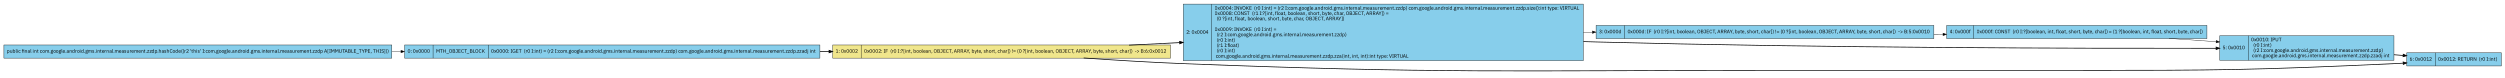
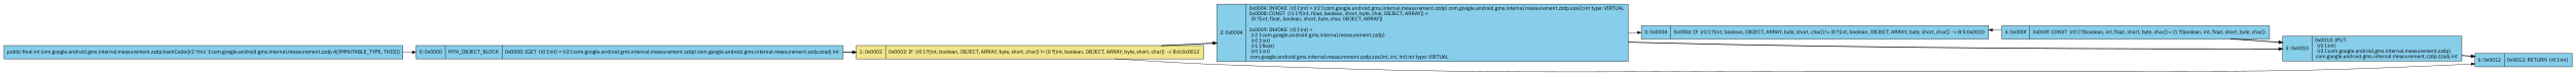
  digraph {
    fontname="IBM Plex Sans"
    rankdir=LR
    node [fillcolor=skyblue fontname="IBM Plex Sans" shape=record style=filled]
    edge [fontname="IBM Plex Sans" style=bold]
    n1 [label="{0\:\ 0x0000|MTH_OBJECT_BLOCK\l|0x0000: IGET  (r0 I:int) = (r2 I:com.google.android.gms.internal.measurement.zzdp) com.google.android.gms.internal.measurement.zzdp.zzadj int \l}"]
    n2 [fillcolor=khaki label="{1\:\ 0x0002|0x0002: IF  (r0 I:?[int, boolean, OBJECT, ARRAY, byte, short, char]) != (0 ?[int, boolean, OBJECT, ARRAY, byte, short, char])  \-\> B:6:0x0012 \l}"]
    n3 [label="{2\:\ 0x0004|0x0004: INVOKE  (r0 I:int) = (r2 I:com.google.android.gms.internal.measurement.zzdp) com.google.android.gms.internal.measurement.zzdp.size():int type: VIRTUAL \l0x0008: CONST  (r1 I:?[int, float, boolean, short, byte, char, OBJECT, ARRAY]) = \l  (0 ?[int, float, boolean, short, byte, char, OBJECT, ARRAY])\l \l0x0009: INVOKE  (r0 I:int) = \l  (r2 I:com.google.android.gms.internal.measurement.zzdp)\l  (r0 I:int)\l  (r1 I:float)\l  (r0 I:int)\l com.google.android.gms.internal.measurement.zzdp.zza(int, int, int):int type: VIRTUAL \l}"]
    n4 [label="{6\:\ 0x0012|0x0012: RETURN  (r0 I:int) \l}"]
    n5 [label="{3\:\ 0x000d|0x000d: IF  (r0 I:?[int, boolean, OBJECT, ARRAY, byte, short, char]) != (0 ?[int, boolean, OBJECT, ARRAY, byte, short, char])  \-\> B:5:0x0010 \l}"]
    n6 [label="{5\:\ 0x0010|0x0010: IPUT  \l  (r0 I:int)\l  (r2 I:com.google.android.gms.internal.measurement.zzdp)\l com.google.android.gms.internal.measurement.zzdp.zzadj int \l}"]
    n7 [label="{4\:\ 0x000f|0x000f: CONST  (r0 I:?[boolean, int, float, short, byte, char]) = (1 ?[boolean, int, float, short, byte, char]) \l}"]
    n8 [label="{public final int com.google.android.gms.internal.measurement.zzdp.hashCode((r2 'this' I:com.google.android.gms.internal.measurement.zzdp A[IMMUTABLE_TYPE, THIS])) }"]
    n1 -> n2
    n2 -> n3
-   n2 -> n4
+   n2 -> n4 [style=solid]
    n3 -> n5 [style=solid]
    n3 -> n6
-   n5 -> n7 [style=solid]
+   n7 -> n5 [style=solid]
    n6 -> n4
-   n7 -> n6 [style=solid]
+   n7 -> n6
    n8 -> n1 [style=solid]
  }
